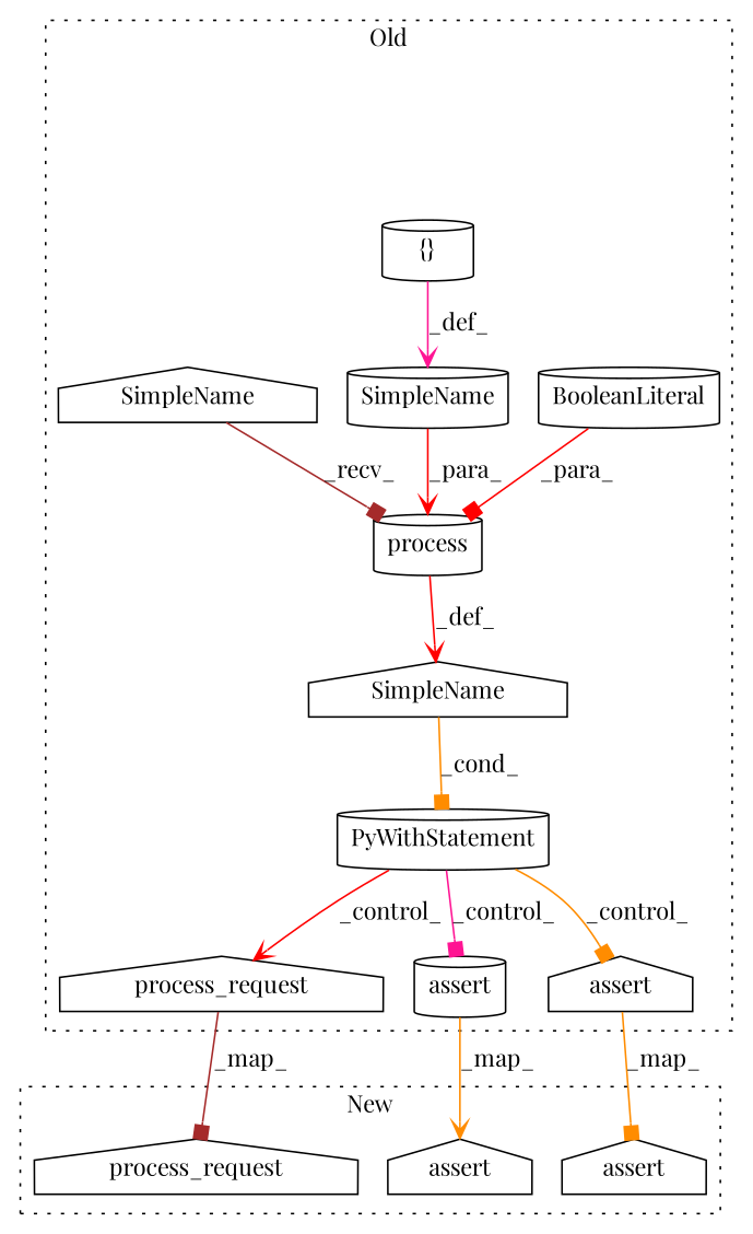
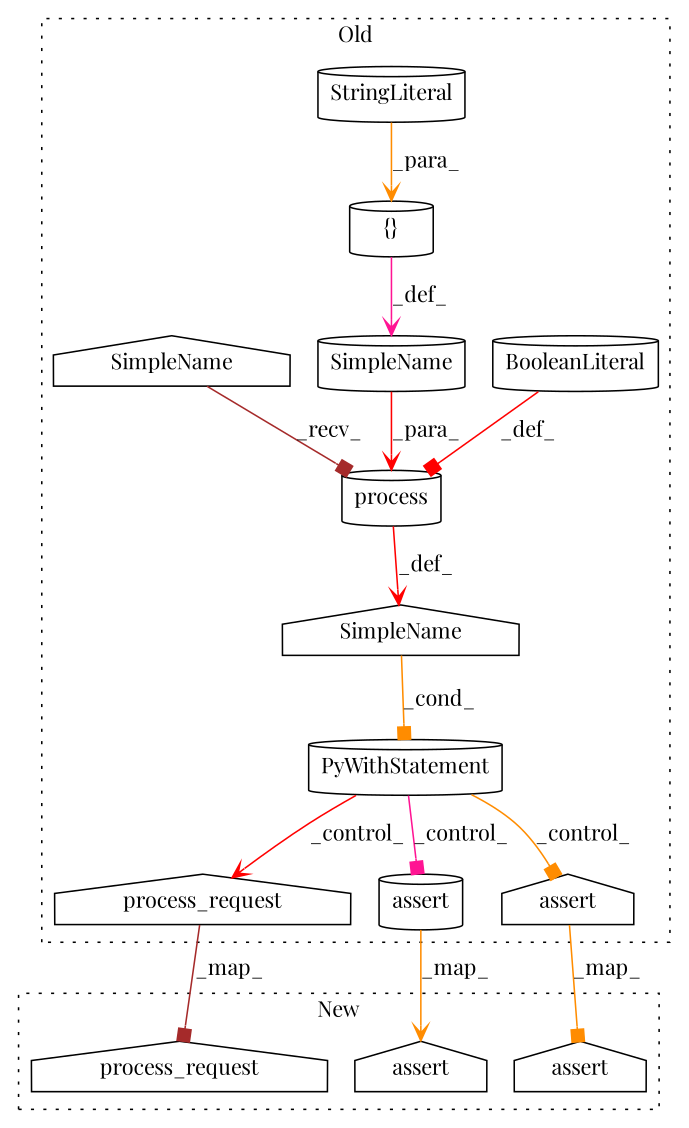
  digraph {
    fontname="Playfair Display"
    node [a=32 fontname="Playfair Display" shape=house]
    edge [arrowhead=box color=darkorange fontname="Playfair Display"]
    n1 [l="16,1" label=process_request s="2729,2752"]
    n2 [a=42 label=SimpleName]
    n3 [l="12,1" label=assert s="2941,3005" shape=cylinder]
    n4 [a=104 l="10,2" label=PyWithStatement s="2653,2708" shape=cylinder]
    n5 [l="9,1" label=process s="2668,2707" shape=cylinder]
    n6 [a=4 l="1,1" label="{}" s="2689,2701" shape=cylinder]
    n7 [a=9 l=4 label=BooleanLiteral s=2703 shape=cylinder]
    n8 [a=42 label=SimpleName shape=cylinder]
+   n9 [a=45 l=11 label=StringLiteral s=2690 shape=cylinder]
    n10 [l="11,1" label=assert s="2880,2927"]
    n11 [a=42 l=4 label=SimpleName s=2663]
    n12 [l="16,1" label=process_request s="2664,2687"]
    n13 [l="12,1" label=assert s="2868,2932"]
    n14 [l="11,1" label=assert s="2809,2856"]
    subgraph cluster_1 {
      label=Old
      style=dotted
      n1
      n2
      n3
      n4
      n5
      n6
      n7
      n8
+     n9
      n10
      n11
    }
    subgraph cluster_2 {
      label=New
      style=dotted
      n12
      n13
      n14
    }
    n1 -> n12 [color=brown label=_map_]
    n2 -> n4 [label=_cond_]
    n3 -> n13 [arrowhead=vee label=_map_]
    n4 -> n1 [arrowhead=vee color=red label=_control_]
    n4 -> n3 [color=deeppink label=_control_]
    n4 -> n10 [label=_control_]
    n5 -> n2 [arrowhead=vee color=red label=_def_]
    n6 -> n8 [arrowhead=vee color=deeppink label=_def_]
-   n7 -> n5 [color=red label=_para_]
+   n7 -> n5 [color=red label=_def_]
    n8 -> n5 [arrowhead=vee color=red label=_para_]
+   n9 -> n6 [arrowhead=vee label=_para_]
    n10 -> n14 [label=_map_]
    n11 -> n5 [color=brown label=_recv_]
  }
